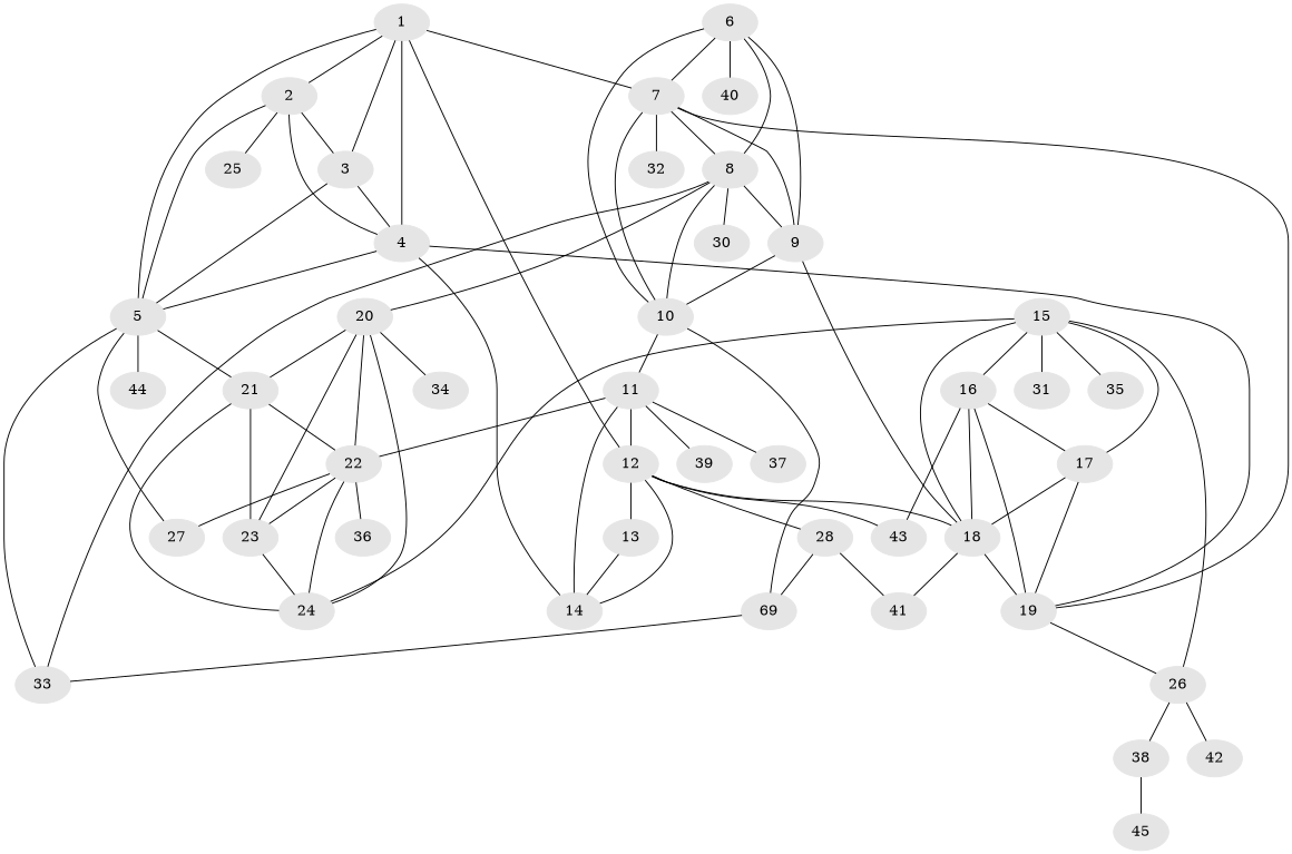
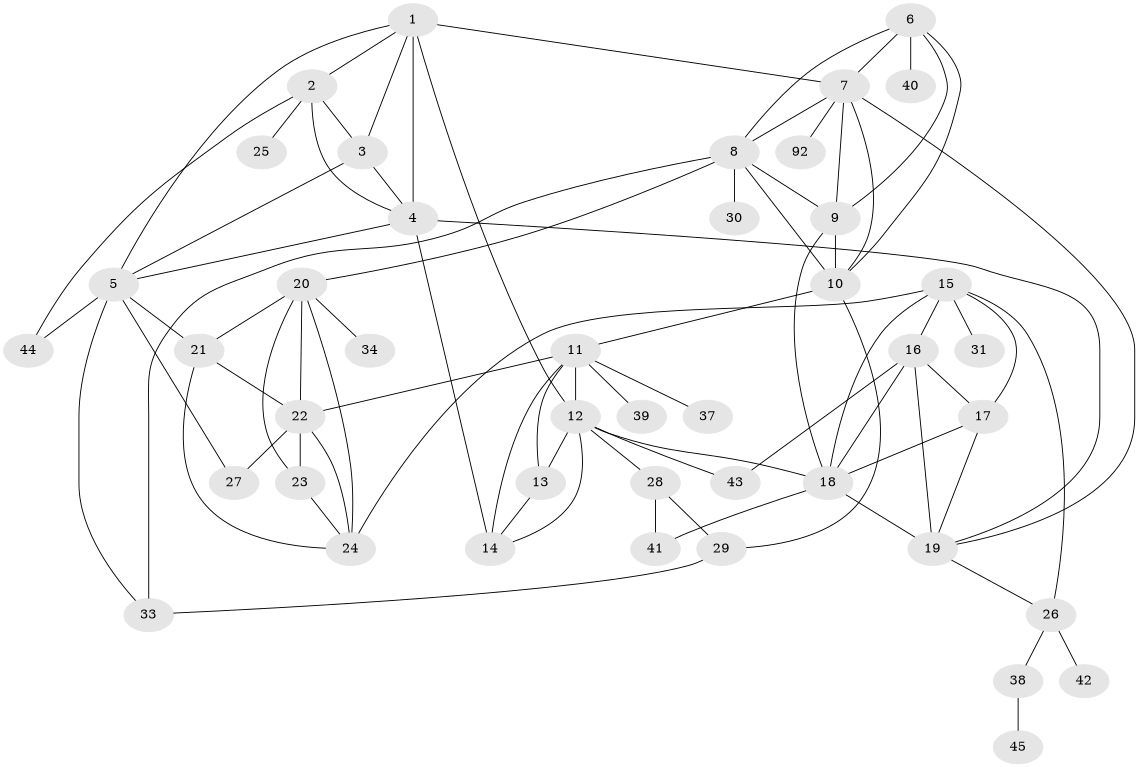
  graph {
    node [color=gray90 style=filled]
    edge [weight=1.0]
    1
    2
    3
    4
    5
    7
    12
    25
    14
    19
    21
    27
    33
    44
    8
    9
    10
-   32
+   32 [label=92]
    18
    13
    28
    43
    26
    22
    24
    23
    6
    40
    20
    30
    11
-   29 [label=69]
+   29
    34
    41
    37
    39
-   36
    15
    16
    17
    31
-   35
    38
    42
    45
    1 -- 2
    1 -- 3
    1 -- 4 [weight=4.0]
    1 -- 5
    1 -- 7
    1 -- 12
    2 -- 3
    2 -- 4
-   2 -- 5
+   2 -- 44
    2 -- 25
    3 -- 4
    3 -- 5
    4 -- 5
    4 -- 14
    4 -- 19
    5 -- 21
    5 -- 27 [weight=3.0]
    5 -- 33
    5 -- 44
    7 -- 19
    7 -- 8
    7 -- 9
    7 -- 10
    7 -- 32
    12 -- 14
    12 -- 18
    12 -- 13
    12 -- 28
    12 -- 43
    19 -- 26
    21 -- 22
    21 -- 24
-   21 -- 23
    8 -- 33
    8 -- 9
    8 -- 10
    8 -- 20
    8 -- 30
    9 -- 10 [weight=2.0]
    9 -- 18
    10 -- 11
    10 -- 29
    18 -- 19
    18 -- 41
    13 -- 14
    28 -- 29
    28 -- 41
    26 -- 38
    26 -- 42
    22 -- 27
    22 -- 24
    22 -- 23
-   22 -- 36
    23 -- 24
    6 -- 7
    6 -- 8
    6 -- 9
    6 -- 10
    6 -- 40
    20 -- 21
    20 -- 22
    20 -- 24
    20 -- 23
    20 -- 34
    11 -- 12 [weight=2.0]
    11 -- 14 [weight=2.0]
+   11 -- 13 [weight=2.0]
    11 -- 22
    11 -- 37
    11 -- 39 [weight=2.0]
    29 -- 33
    15 -- 18
    15 -- 26
    15 -- 24
    15 -- 16
    15 -- 17
    15 -- 31
-   15 -- 35
    16 -- 19 [weight=5.0]
    16 -- 18
    16 -- 43
    16 -- 17
    17 -- 19
    17 -- 18
    38 -- 45
  }
